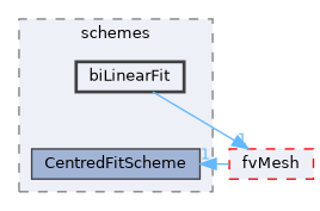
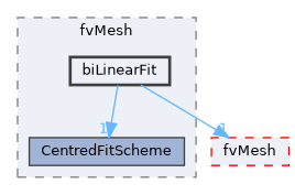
  digraph {
    compound=true
    node [color=grey25 fillcolor="#edf0f7" fontname=Helvetica fontsize=10 shape=box]
    edge [color=steelblue1 fontcolor=steelblue1 fontname=Helvetica fontsize=10 headlabel=1 labeldistance=1.5 labelfontname=Helvetica labelfontsize=10]
    n1 [fillcolor="#a2b4d6" height=0.2 label=CentredFitScheme style=filled width=0.4]
    n2 [height=0.2 label=biLinearFit style="filled,bold" width=0.4]
    n3 [color=red height=0.2 label=fvMesh style="filled,dashed" width=0.4]
    subgraph cluster_1 {
      bgcolor="#edf0f7"
      fontname=Helvetica
      fontsize=10
-     label=schemes
+     label=fvMesh
      pencolor=grey50
      style="filled,dashed"
      n1
      n2
    }
-   n3 -> n1
+   n2 -> n1
    n2 -> n3
  }
